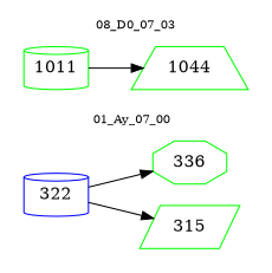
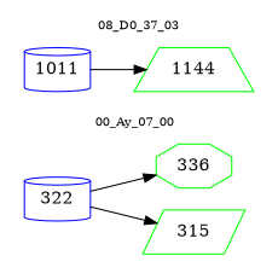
  digraph {
    rankdir=LR
    node [color=green shape=cylinder]
    edge [color=black]
    n1 [color=blue label=322]
    n2 [label=315 shape=parallelogram]
    n3 [label=336 shape=octagon]
-   n4 [label=1011]
-   n5 [label=1044 shape=trapezium]
+   n4 [color=blue label=1011]
+   n5 [label=1144 shape=trapezium]
    subgraph cluster_1 {
      color=white
      fontsize=10
-     label="01_Ay_07_00"
+     label="00_Ay_07_00"
      n1
      n2
      n3
    }
    subgraph cluster_2 {
      color=white
      fontsize=10
-     label="08_D0_07_03"
+     label="08_D0_37_03"
      n4
      n5
    }
    n1 -> n2
    n1 -> n3
    n4 -> n5
  }
